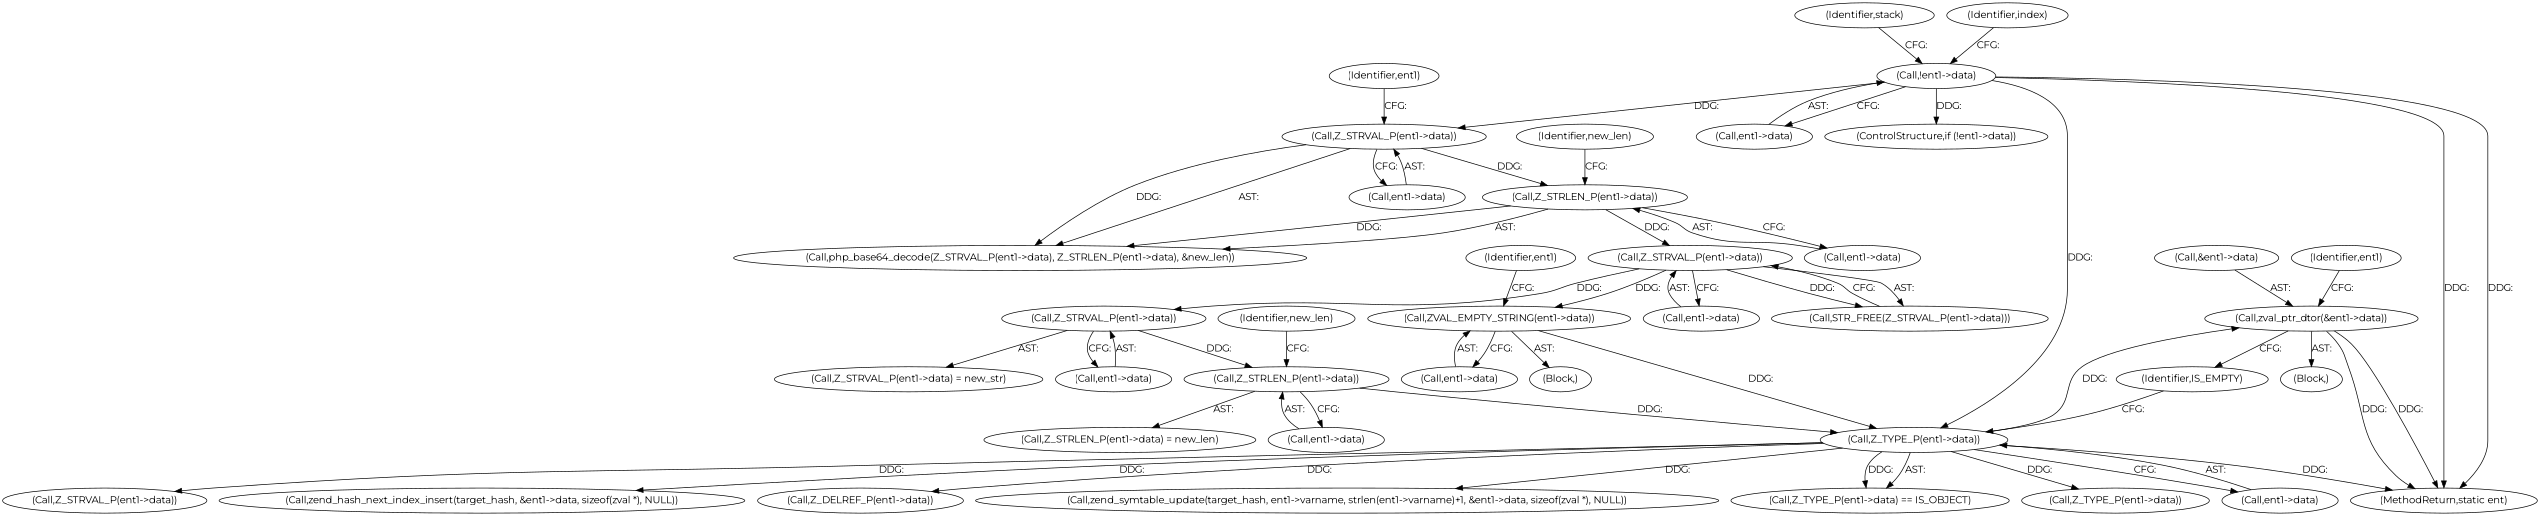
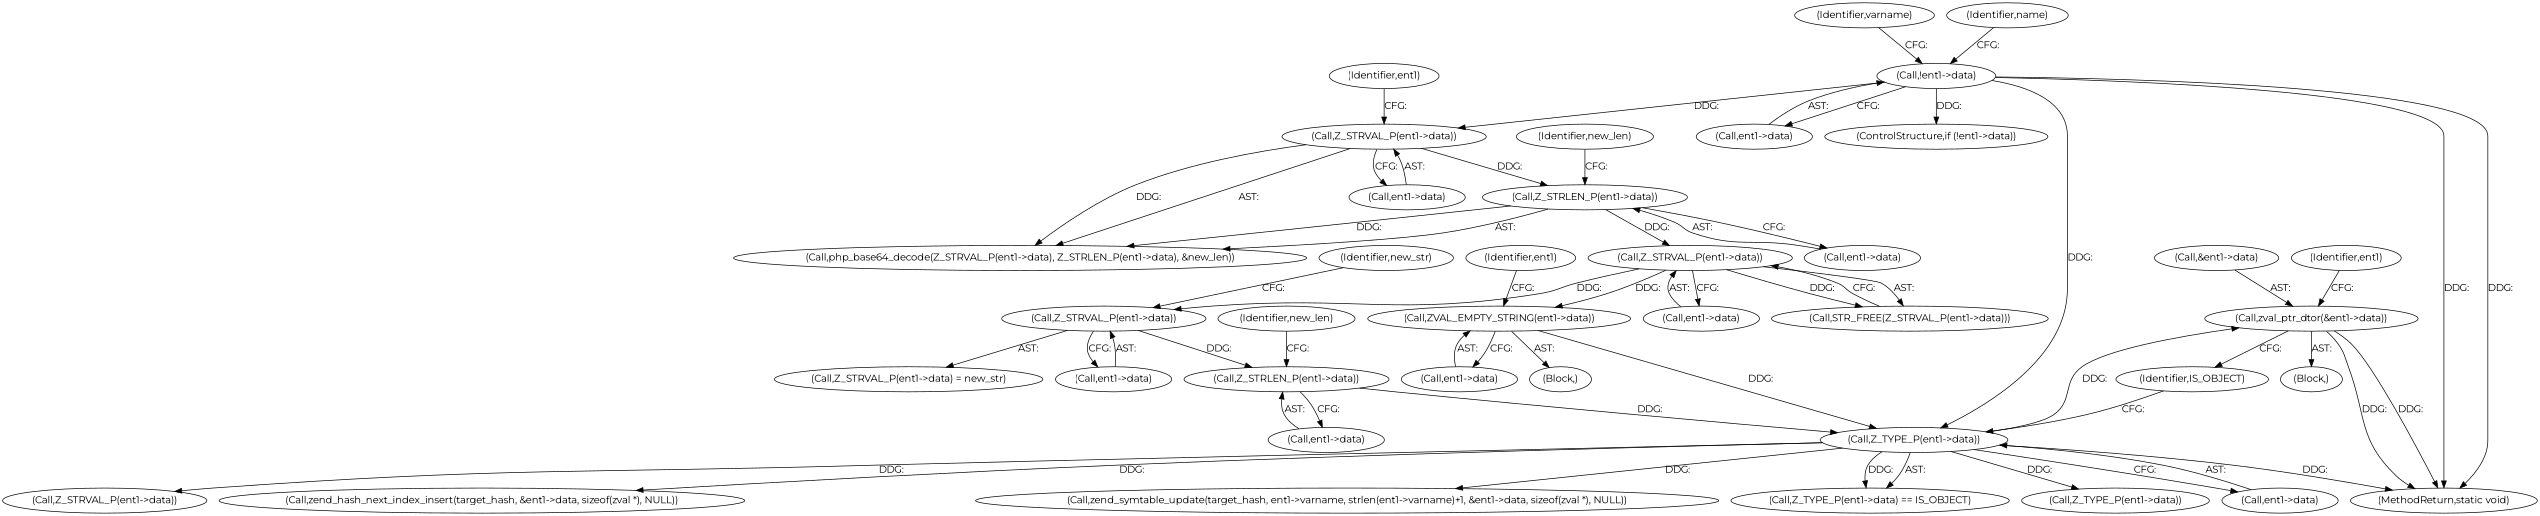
  digraph {
    fontname=Montserrat
    node [fontname=Montserrat]
    edge [fontname=Montserrat]
    n1 [label="(Call,zval_ptr_dtor(&ent1->data))"]
    n2 [label="(Block,)"]
-   n3 [label="(MethodReturn,static ent)"]
-   n4 [label="(Identifier,IS_EMPTY)"]
+   n3 [label="(MethodReturn,static void)"]
+   n4 [label="(Identifier,IS_OBJECT)"]
    n5 [label="(Call,&ent1->data)"]
    n6 [label="(Call,Z_TYPE_P(ent1->data))"]
    n7 [label="(Call,Z_STRVAL_P(ent1->data))"]
    n8 [label="(Call,zend_hash_next_index_insert(target_hash, &ent1->data, sizeof(zval *), NULL))"]
-   n9 [label="(Call,Z_DELREF_P(ent1->data))"]
    n10 [label="(Call,zend_symtable_update(target_hash, ent1->varname, strlen(ent1->varname)+1, &ent1->data, sizeof(zval *), NULL))"]
    n11 [label="(Call,Z_TYPE_P(ent1->data))"]
    n12 [label="(Call,ent1->data)"]
    n13 [label="(Call,Z_TYPE_P(ent1->data) == IS_OBJECT)"]
    n14 [label="(Call,ZVAL_EMPTY_STRING(ent1->data))"]
    n15 [label="(Block,)"]
    n16 [label="(Call,ent1->data)"]
    n17 [label="(Call,Z_STRVAL_P(ent1->data))"]
    n18 [label="(Call,Z_STRVAL_P(ent1->data))"]
    n19 [label="(Call,ent1->data)"]
    n20 [label="(Call,STR_FREE(Z_STRVAL_P(ent1->data)))"]
    n21 [label="(Call,Z_STRLEN_P(ent1->data))"]
    n22 [label="(Call,ent1->data)"]
    n23 [label="(Call,Z_STRVAL_P(ent1->data) = new_str)"]
    n24 [label="(Call,Z_STRLEN_P(ent1->data))"]
    n25 [label="(Call,php_base64_decode(Z_STRVAL_P(ent1->data), Z_STRLEN_P(ent1->data), &new_len))"]
    n26 [label="(Call,ent1->data)"]
    n27 [label="(Call,Z_STRVAL_P(ent1->data))"]
    n28 [label="(Call,ent1->data)"]
    n29 [label="(Call,!ent1->data)"]
    n30 [label="(Call,ent1->data)"]
    n31 [label="(ControlStructure,if (!ent1->data))"]
-   n32 [label="(Call,Z_STRLEN_P(ent1->data) = new_len)"]
    n33 [label="(Call,ent1->data)"]
    n34 [label="(Identifier,ent1)"]
    n35 [label="(Identifier,ent1)"]
-   n36 [label="(Identifier,stack)"]
-   n37 [label="(Identifier,index)"]
+   n36 [label="(Identifier,varname)"]
+   n37 [label="(Identifier,name)"]
+   n38 [label="(Identifier,new_str)"]
    n39 [label="(Identifier,ent1)"]
    n40 [label="(Identifier,new_len)"]
    n41 [label="(Identifier,new_len)"]
    n1 -> n2 [label="AST: "]
    n1 -> n3 [label="DDG: "]
    n1 -> n3 [label="DDG: "]
    n1 -> n4 [label="CFG: "]
    n4 -> n6 [label="CFG: "]
    n5 -> n1 [label="AST: "]
    n6 -> n1 [label="DDG: "]
    n6 -> n3 [label="DDG: "]
    n6 -> n7 [label="DDG: "]
    n6 -> n8 [label="DDG: "]
-   n6 -> n9 [label="DDG: "]
    n6 -> n10 [label="DDG: "]
    n6 -> n11 [label="DDG: "]
    n6 -> n12 [label="CFG: "]
    n6 -> n13 [label="AST: "]
    n6 -> n13 [label="DDG: "]
    n12 -> n6 [label="AST: "]
    n14 -> n6 [label="DDG: "]
    n14 -> n15 [label="AST: "]
    n14 -> n16 [label="CFG: "]
    n16 -> n14 [label="AST: "]
    n17 -> n14 [label="DDG: "]
    n17 -> n18 [label="DDG: "]
    n17 -> n19 [label="CFG: "]
    n17 -> n20 [label="AST: "]
    n17 -> n20 [label="DDG: "]
    n18 -> n21 [label="DDG: "]
    n18 -> n22 [label="CFG: "]
    n18 -> n23 [label="AST: "]
    n19 -> n17 [label="AST: "]
    n20 -> n17 [label="CFG: "]
    n21 -> n6 [label="DDG: "]
-   n21 -> n32 [label="AST: "]
    n21 -> n33 [label="CFG: "]
    n22 -> n18 [label="AST: "]
    n24 -> n17 [label="DDG: "]
    n24 -> n25 [label="AST: "]
    n24 -> n25 [label="DDG: "]
    n24 -> n26 [label="CFG: "]
    n26 -> n24 [label="AST: "]
    n27 -> n24 [label="DDG: "]
    n27 -> n25 [label="AST: "]
    n27 -> n25 [label="DDG: "]
    n27 -> n28 [label="CFG: "]
    n28 -> n27 [label="AST: "]
    n29 -> n3 [label="DDG: "]
    n29 -> n3 [label="DDG: "]
    n29 -> n6 [label="DDG: "]
    n29 -> n27 [label="DDG: "]
    n29 -> n30 [label="CFG: "]
    n29 -> n31 [label="DDG: "]
    n30 -> n29 [label="AST: "]
    n33 -> n21 [label="AST: "]
    n34 -> n1 [label="CFG: "]
    n35 -> n27 [label="CFG: "]
    n36 -> n29 [label="CFG: "]
    n37 -> n29 [label="CFG: "]
+   n38 -> n18 [label="CFG: "]
    n39 -> n14 [label="CFG: "]
    n40 -> n21 [label="CFG: "]
    n41 -> n24 [label="CFG: "]
  }
